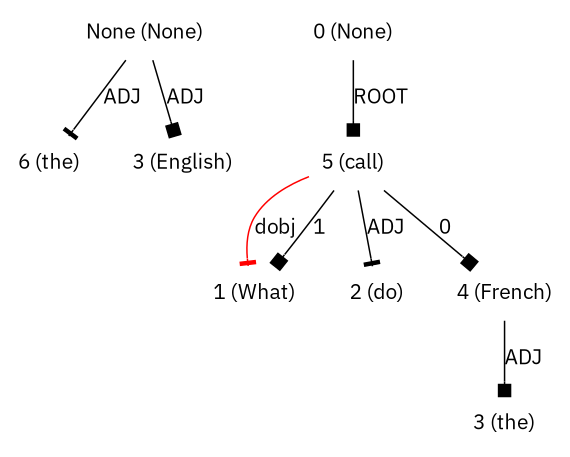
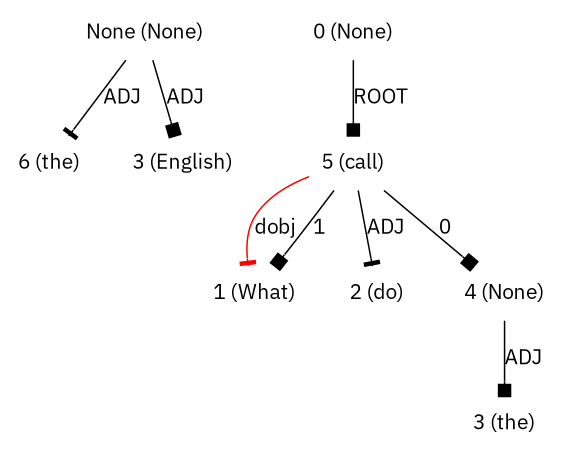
  digraph {
    fontname="IBM Plex Sans"
    node [fontname="IBM Plex Sans" shape=plaintext]
    edge [arrowhead=box dir=forward fontname="IBM Plex Sans"]
    n1 [label="None (None)"]
    n2 [label="6 (the)"]
    n3 [label="3 (English)"]
    n4 [label="0 (None)"]
    n5 [label="5 (call)"]
    n6 [label="1 (What)"]
    n7 [label="2 (do)"]
-   n8 [label="4 (French)"]
+   n8 [label="4 (None)"]
    n9 [label="3 (the)"]
    n1 -> n2 [arrowhead=tee label=ADJ]
    n1 -> n3 [label=ADJ]
    n4 -> n5 [label=ROOT]
    n5 -> n6 [arrowhead=tee color=red label=dobj]
    n5 -> n6 [label=1]
    n5 -> n7 [arrowhead=tee label=ADJ]
    n5 -> n8 [label=0]
    n8 -> n9 [label=ADJ]
  }
